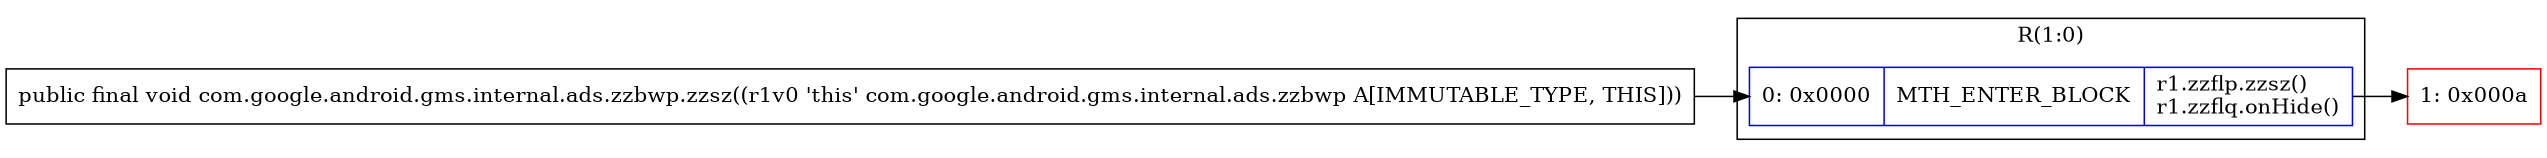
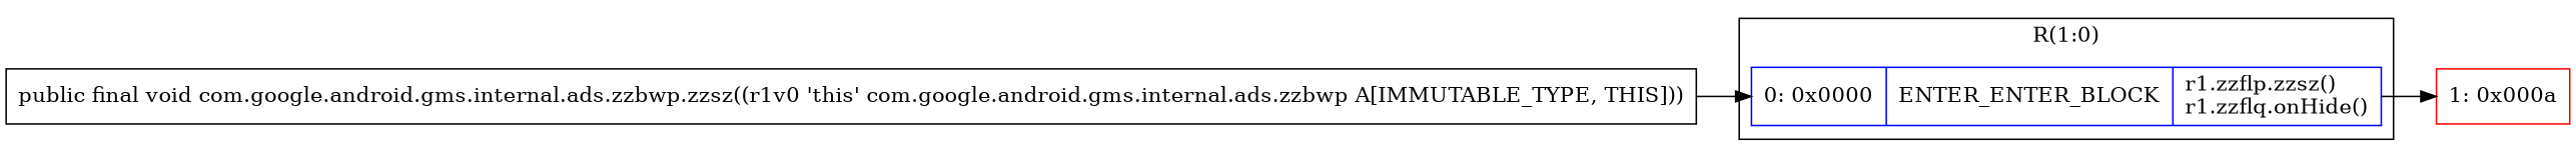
  digraph {
    rankdir=LR
    node [shape=record]
-   n1 [color=blue label="{0\:\ 0x0000|MTH_ENTER_BLOCK\l|r1.zzflp.zzsz()\lr1.zzflq.onHide()\l}"]
+   n1 [color=blue label="{0\:\ 0x0000|ENTER_ENTER_BLOCK\l|r1.zzflp.zzsz()\lr1.zzflq.onHide()\l}"]
    n2 [color=red label="{1\:\ 0x000a}"]
    n3 [label="{public final void com.google.android.gms.internal.ads.zzbwp.zzsz((r1v0 'this' com.google.android.gms.internal.ads.zzbwp A[IMMUTABLE_TYPE, THIS])) }"]
    subgraph cluster_1 {
      label="R(1:0)"
      n1
    }
    n1 -> n2
    n3 -> n1
  }
